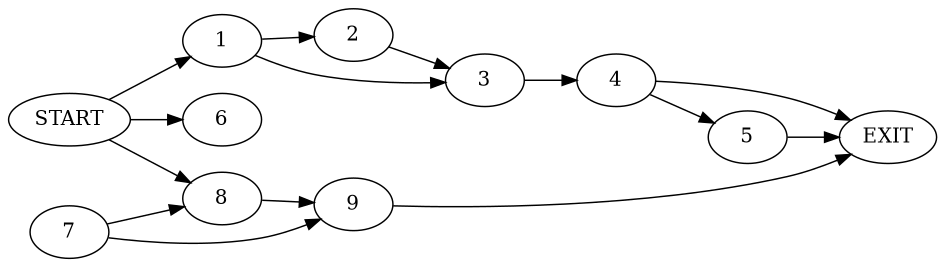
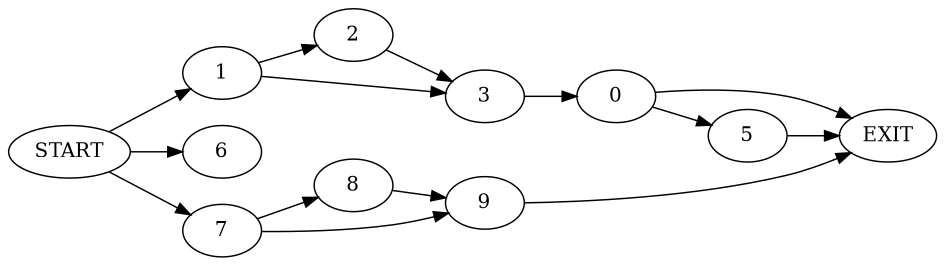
  digraph {
    rankdir=LR
    n1 [label=START]
    1
    6
    7
    2
    3
    8
    9
    n9 [label=EXIT]
-   4
+   4 [label=0]
    5
    n1 -> 1
    n1 -> 6
-   n1 -> 8
+   n1 -> 7
    1 -> 2
    1 -> 3
    7 -> 8
    7 -> 9
    2 -> 3
    3 -> 4
    8 -> 9
    9 -> n9
    4 -> n9
    4 -> 5
    5 -> n9
  }
